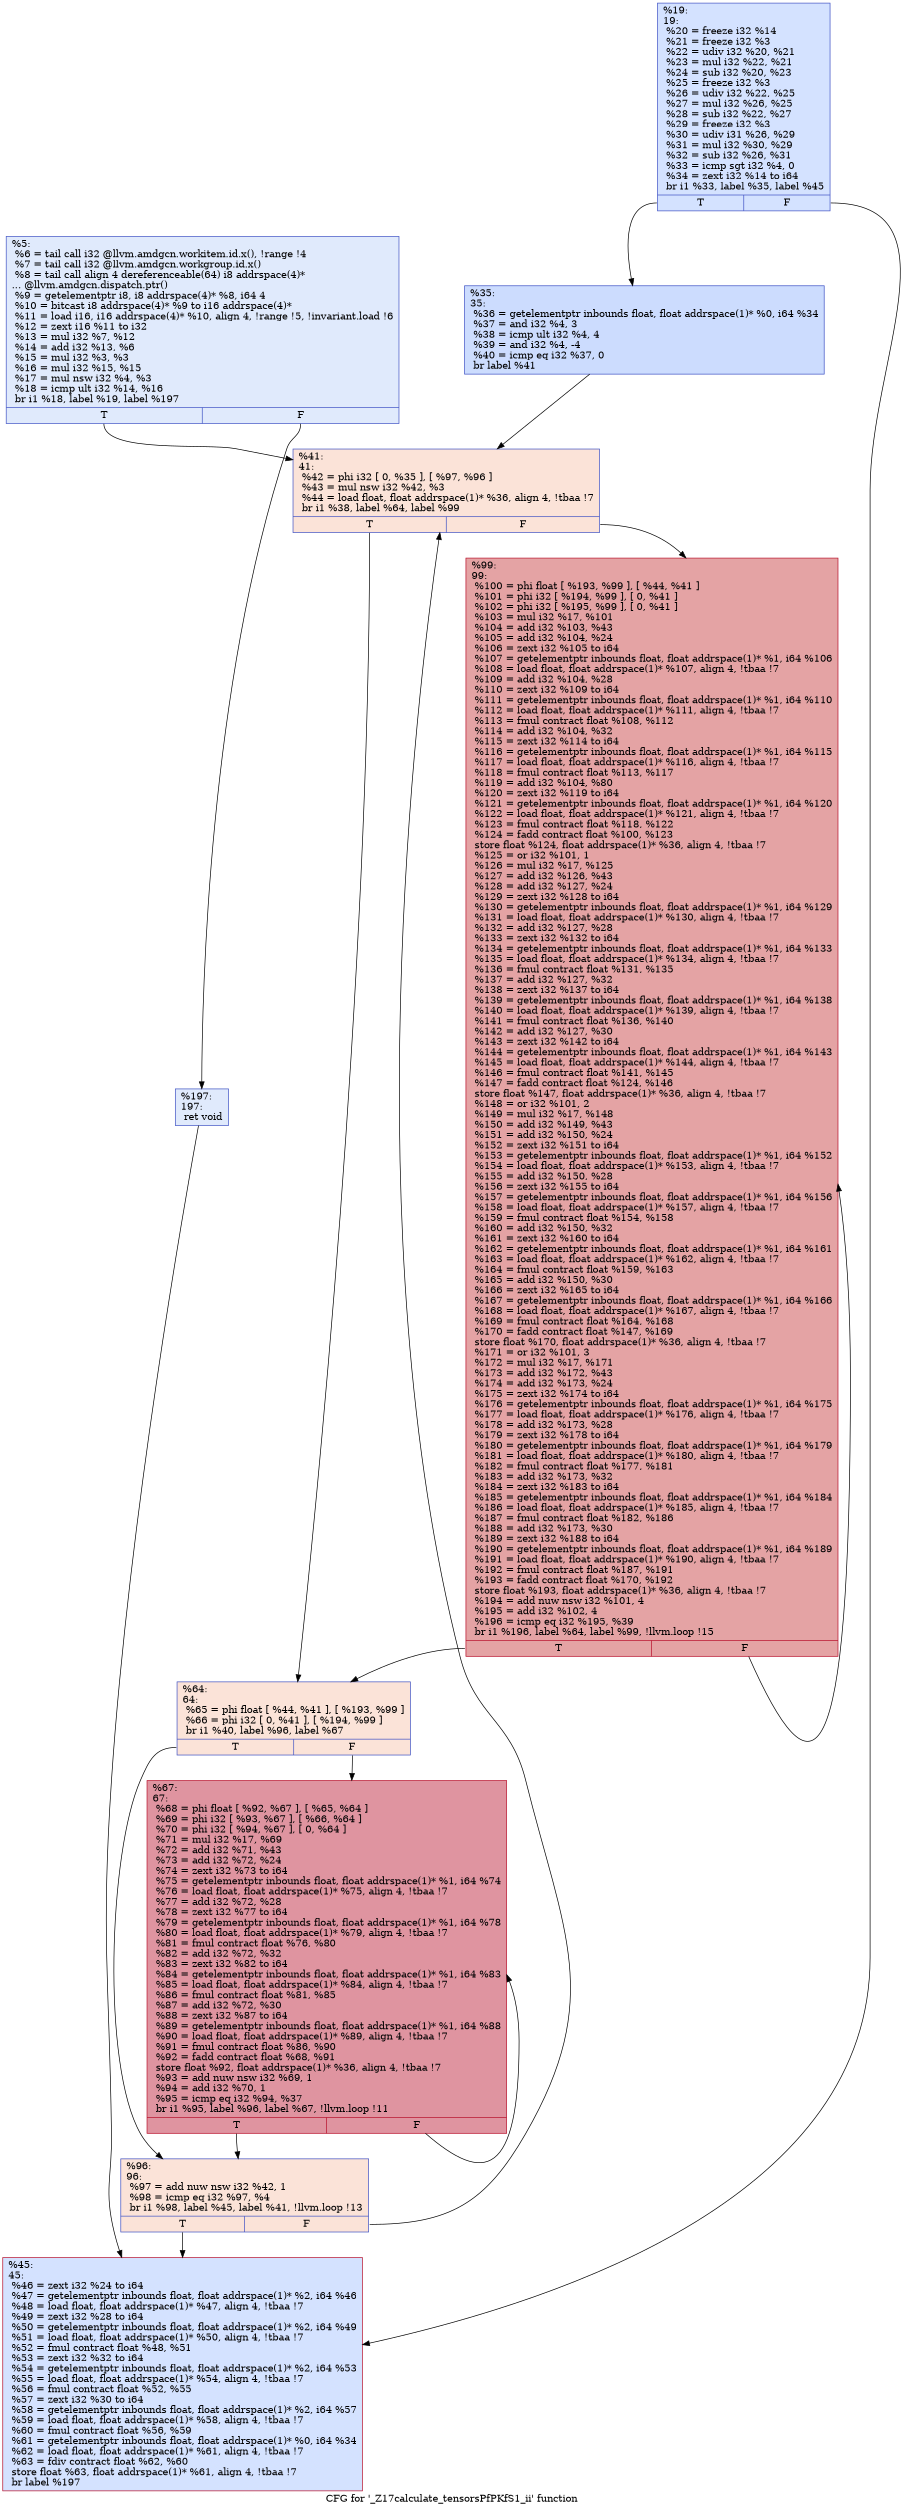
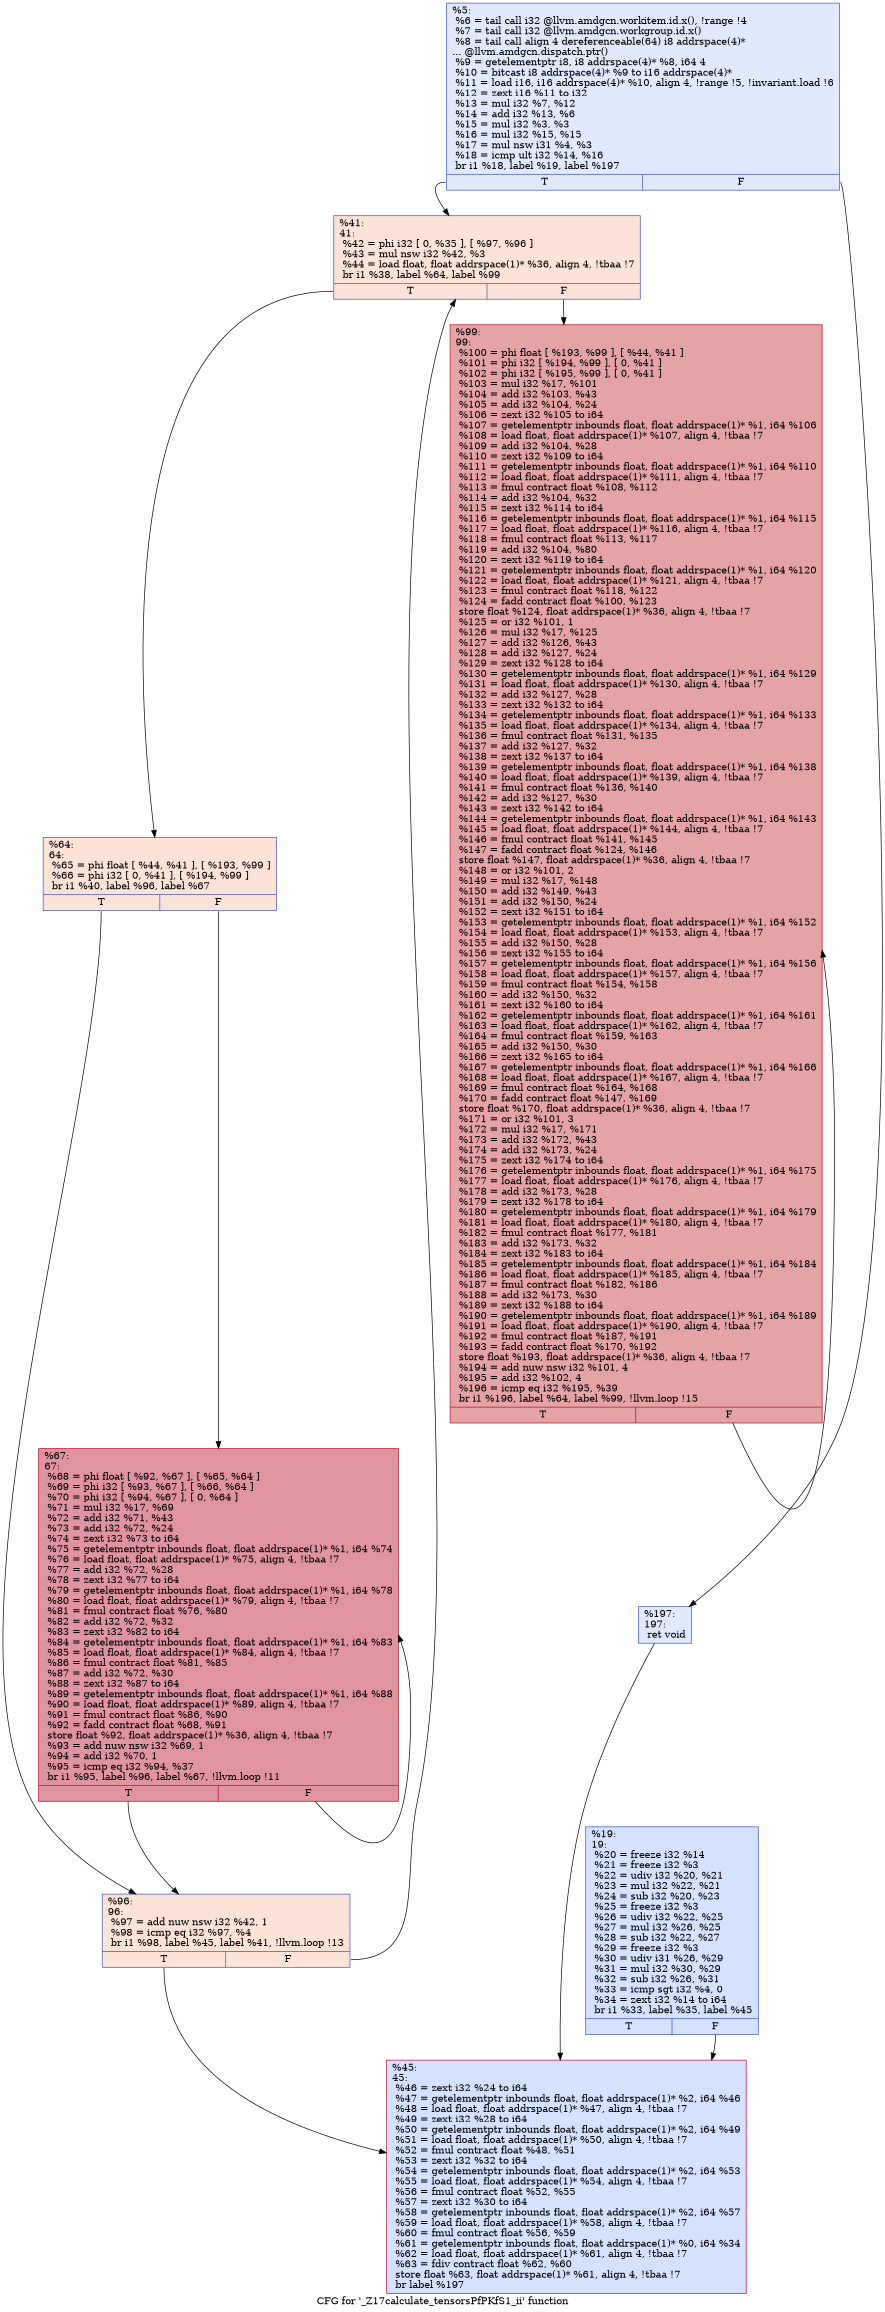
  digraph {
    label="CFG for '_Z17calculate_tensorsPfPKfS1_ii' function"
    node [color="#3d50c3ff" fillcolor="#f6bfa670" shape=record style=filled]
    edge [tailport=s0]
-   n1 [fillcolor="#b9d0f970" label="{%5:\l  %6 = tail call i32 @llvm.amdgcn.workitem.id.x(), !range !4\l  %7 = tail call i32 @llvm.amdgcn.workgroup.id.x()\l  %8 = tail call align 4 dereferenceable(64) i8 addrspace(4)*\l... @llvm.amdgcn.dispatch.ptr()\l  %9 = getelementptr i8, i8 addrspace(4)* %8, i64 4\l  %10 = bitcast i8 addrspace(4)* %9 to i16 addrspace(4)*\l  %11 = load i16, i16 addrspace(4)* %10, align 4, !range !5, !invariant.load !6\l  %12 = zext i16 %11 to i32\l  %13 = mul i32 %7, %12\l  %14 = add i32 %13, %6\l  %15 = mul i32 %3, %3\l  %16 = mul i32 %15, %15\l  %17 = mul nsw i32 %4, %3\l  %18 = icmp ult i32 %14, %16\l  br i1 %18, label %19, label %197\l|{<s0>T|<s1>F}}"]
+   n1 [fillcolor="#b9d0f970" label="{%5:\l  %6 = tail call i32 @llvm.amdgcn.workitem.id.x(), !range !4\l  %7 = tail call i32 @llvm.amdgcn.workgroup.id.x()\l  %8 = tail call align 4 dereferenceable(64) i8 addrspace(4)*\l... @llvm.amdgcn.dispatch.ptr()\l  %9 = getelementptr i8, i8 addrspace(4)* %8, i64 4\l  %10 = bitcast i8 addrspace(4)* %9 to i16 addrspace(4)*\l  %11 = load i16, i16 addrspace(4)* %10, align 4, !range !5, !invariant.load !6\l  %12 = zext i16 %11 to i32\l  %13 = mul i32 %7, %12\l  %14 = add i32 %13, %6\l  %15 = mul i32 %3, %3\l  %16 = mul i32 %15, %15\l  %17 = mul nsw i31 %4, %3\l  %18 = icmp ult i32 %14, %16\l  br i1 %18, label %19, label %197\l|{<s0>T|<s1>F}}"]
    n2 [fillcolor="#b9d0f970" label="{%197:\l197:                                              \l  ret void\l}"]
    n3 [label="{%41:\l41:                                               \l  %42 = phi i32 [ 0, %35 ], [ %97, %96 ]\l  %43 = mul nsw i32 %42, %3\l  %44 = load float, float addrspace(1)* %36, align 4, !tbaa !7\l  br i1 %38, label %64, label %99\l|{<s0>T|<s1>F}}"]
    n4 [fillcolor="#9ebeff70" label="{%19:\l19:                                               \l  %20 = freeze i32 %14\l  %21 = freeze i32 %3\l  %22 = udiv i32 %20, %21\l  %23 = mul i32 %22, %21\l  %24 = sub i32 %20, %23\l  %25 = freeze i32 %3\l  %26 = udiv i32 %22, %25\l  %27 = mul i32 %26, %25\l  %28 = sub i32 %22, %27\l  %29 = freeze i32 %3\l  %30 = udiv i31 %26, %29\l  %31 = mul i32 %30, %29\l  %32 = sub i32 %26, %31\l  %33 = icmp sgt i32 %4, 0\l  %34 = zext i32 %14 to i64\l  br i1 %33, label %35, label %45\l|{<s0>T|<s1>F}}"]
-   n5 [fillcolor="#8caffe70" label="{%35:\l35:                                               \l  %36 = getelementptr inbounds float, float addrspace(1)* %0, i64 %34\l  %37 = and i32 %4, 3\l  %38 = icmp ult i32 %4, 4\l  %39 = and i32 %4, -4\l  %40 = icmp eq i32 %37, 0\l  br label %41\l}"]
    n6 [color="#b70d28ff" fillcolor="#9ebeff70" label="{%45:\l45:                                               \l  %46 = zext i32 %24 to i64\l  %47 = getelementptr inbounds float, float addrspace(1)* %2, i64 %46\l  %48 = load float, float addrspace(1)* %47, align 4, !tbaa !7\l  %49 = zext i32 %28 to i64\l  %50 = getelementptr inbounds float, float addrspace(1)* %2, i64 %49\l  %51 = load float, float addrspace(1)* %50, align 4, !tbaa !7\l  %52 = fmul contract float %48, %51\l  %53 = zext i32 %32 to i64\l  %54 = getelementptr inbounds float, float addrspace(1)* %2, i64 %53\l  %55 = load float, float addrspace(1)* %54, align 4, !tbaa !7\l  %56 = fmul contract float %52, %55\l  %57 = zext i32 %30 to i64\l  %58 = getelementptr inbounds float, float addrspace(1)* %2, i64 %57\l  %59 = load float, float addrspace(1)* %58, align 4, !tbaa !7\l  %60 = fmul contract float %56, %59\l  %61 = getelementptr inbounds float, float addrspace(1)* %0, i64 %34\l  %62 = load float, float addrspace(1)* %61, align 4, !tbaa !7\l  %63 = fdiv contract float %62, %60\l  store float %63, float addrspace(1)* %61, align 4, !tbaa !7\l  br label %197\l}"]
    n7 [label="{%64:\l64:                                               \l  %65 = phi float [ %44, %41 ], [ %193, %99 ]\l  %66 = phi i32 [ 0, %41 ], [ %194, %99 ]\l  br i1 %40, label %96, label %67\l|{<s0>T|<s1>F}}"]
    n8 [color="#b70d28ff" fillcolor="#c32e3170" label="{%99:\l99:                                               \l  %100 = phi float [ %193, %99 ], [ %44, %41 ]\l  %101 = phi i32 [ %194, %99 ], [ 0, %41 ]\l  %102 = phi i32 [ %195, %99 ], [ 0, %41 ]\l  %103 = mul i32 %17, %101\l  %104 = add i32 %103, %43\l  %105 = add i32 %104, %24\l  %106 = zext i32 %105 to i64\l  %107 = getelementptr inbounds float, float addrspace(1)* %1, i64 %106\l  %108 = load float, float addrspace(1)* %107, align 4, !tbaa !7\l  %109 = add i32 %104, %28\l  %110 = zext i32 %109 to i64\l  %111 = getelementptr inbounds float, float addrspace(1)* %1, i64 %110\l  %112 = load float, float addrspace(1)* %111, align 4, !tbaa !7\l  %113 = fmul contract float %108, %112\l  %114 = add i32 %104, %32\l  %115 = zext i32 %114 to i64\l  %116 = getelementptr inbounds float, float addrspace(1)* %1, i64 %115\l  %117 = load float, float addrspace(1)* %116, align 4, !tbaa !7\l  %118 = fmul contract float %113, %117\l  %119 = add i32 %104, %80\l  %120 = zext i32 %119 to i64\l  %121 = getelementptr inbounds float, float addrspace(1)* %1, i64 %120\l  %122 = load float, float addrspace(1)* %121, align 4, !tbaa !7\l  %123 = fmul contract float %118, %122\l  %124 = fadd contract float %100, %123\l  store float %124, float addrspace(1)* %36, align 4, !tbaa !7\l  %125 = or i32 %101, 1\l  %126 = mul i32 %17, %125\l  %127 = add i32 %126, %43\l  %128 = add i32 %127, %24\l  %129 = zext i32 %128 to i64\l  %130 = getelementptr inbounds float, float addrspace(1)* %1, i64 %129\l  %131 = load float, float addrspace(1)* %130, align 4, !tbaa !7\l  %132 = add i32 %127, %28\l  %133 = zext i32 %132 to i64\l  %134 = getelementptr inbounds float, float addrspace(1)* %1, i64 %133\l  %135 = load float, float addrspace(1)* %134, align 4, !tbaa !7\l  %136 = fmul contract float %131, %135\l  %137 = add i32 %127, %32\l  %138 = zext i32 %137 to i64\l  %139 = getelementptr inbounds float, float addrspace(1)* %1, i64 %138\l  %140 = load float, float addrspace(1)* %139, align 4, !tbaa !7\l  %141 = fmul contract float %136, %140\l  %142 = add i32 %127, %30\l  %143 = zext i32 %142 to i64\l  %144 = getelementptr inbounds float, float addrspace(1)* %1, i64 %143\l  %145 = load float, float addrspace(1)* %144, align 4, !tbaa !7\l  %146 = fmul contract float %141, %145\l  %147 = fadd contract float %124, %146\l  store float %147, float addrspace(1)* %36, align 4, !tbaa !7\l  %148 = or i32 %101, 2\l  %149 = mul i32 %17, %148\l  %150 = add i32 %149, %43\l  %151 = add i32 %150, %24\l  %152 = zext i32 %151 to i64\l  %153 = getelementptr inbounds float, float addrspace(1)* %1, i64 %152\l  %154 = load float, float addrspace(1)* %153, align 4, !tbaa !7\l  %155 = add i32 %150, %28\l  %156 = zext i32 %155 to i64\l  %157 = getelementptr inbounds float, float addrspace(1)* %1, i64 %156\l  %158 = load float, float addrspace(1)* %157, align 4, !tbaa !7\l  %159 = fmul contract float %154, %158\l  %160 = add i32 %150, %32\l  %161 = zext i32 %160 to i64\l  %162 = getelementptr inbounds float, float addrspace(1)* %1, i64 %161\l  %163 = load float, float addrspace(1)* %162, align 4, !tbaa !7\l  %164 = fmul contract float %159, %163\l  %165 = add i32 %150, %30\l  %166 = zext i32 %165 to i64\l  %167 = getelementptr inbounds float, float addrspace(1)* %1, i64 %166\l  %168 = load float, float addrspace(1)* %167, align 4, !tbaa !7\l  %169 = fmul contract float %164, %168\l  %170 = fadd contract float %147, %169\l  store float %170, float addrspace(1)* %36, align 4, !tbaa !7\l  %171 = or i32 %101, 3\l  %172 = mul i32 %17, %171\l  %173 = add i32 %172, %43\l  %174 = add i32 %173, %24\l  %175 = zext i32 %174 to i64\l  %176 = getelementptr inbounds float, float addrspace(1)* %1, i64 %175\l  %177 = load float, float addrspace(1)* %176, align 4, !tbaa !7\l  %178 = add i32 %173, %28\l  %179 = zext i32 %178 to i64\l  %180 = getelementptr inbounds float, float addrspace(1)* %1, i64 %179\l  %181 = load float, float addrspace(1)* %180, align 4, !tbaa !7\l  %182 = fmul contract float %177, %181\l  %183 = add i32 %173, %32\l  %184 = zext i32 %183 to i64\l  %185 = getelementptr inbounds float, float addrspace(1)* %1, i64 %184\l  %186 = load float, float addrspace(1)* %185, align 4, !tbaa !7\l  %187 = fmul contract float %182, %186\l  %188 = add i32 %173, %30\l  %189 = zext i32 %188 to i64\l  %190 = getelementptr inbounds float, float addrspace(1)* %1, i64 %189\l  %191 = load float, float addrspace(1)* %190, align 4, !tbaa !7\l  %192 = fmul contract float %187, %191\l  %193 = fadd contract float %170, %192\l  store float %193, float addrspace(1)* %36, align 4, !tbaa !7\l  %194 = add nuw nsw i32 %101, 4\l  %195 = add i32 %102, 4\l  %196 = icmp eq i32 %195, %39\l  br i1 %196, label %64, label %99, !llvm.loop !15\l|{<s0>T|<s1>F}}"]
    n9 [label="{%96:\l96:                                               \l  %97 = add nuw nsw i32 %42, 1\l  %98 = icmp eq i32 %97, %4\l  br i1 %98, label %45, label %41, !llvm.loop !13\l|{<s0>T|<s1>F}}"]
    n10 [color="#b70d28ff" fillcolor="#b70d2870" label="{%67:\l67:                                               \l  %68 = phi float [ %92, %67 ], [ %65, %64 ]\l  %69 = phi i32 [ %93, %67 ], [ %66, %64 ]\l  %70 = phi i32 [ %94, %67 ], [ 0, %64 ]\l  %71 = mul i32 %17, %69\l  %72 = add i32 %71, %43\l  %73 = add i32 %72, %24\l  %74 = zext i32 %73 to i64\l  %75 = getelementptr inbounds float, float addrspace(1)* %1, i64 %74\l  %76 = load float, float addrspace(1)* %75, align 4, !tbaa !7\l  %77 = add i32 %72, %28\l  %78 = zext i32 %77 to i64\l  %79 = getelementptr inbounds float, float addrspace(1)* %1, i64 %78\l  %80 = load float, float addrspace(1)* %79, align 4, !tbaa !7\l  %81 = fmul contract float %76, %80\l  %82 = add i32 %72, %32\l  %83 = zext i32 %82 to i64\l  %84 = getelementptr inbounds float, float addrspace(1)* %1, i64 %83\l  %85 = load float, float addrspace(1)* %84, align 4, !tbaa !7\l  %86 = fmul contract float %81, %85\l  %87 = add i32 %72, %30\l  %88 = zext i32 %87 to i64\l  %89 = getelementptr inbounds float, float addrspace(1)* %1, i64 %88\l  %90 = load float, float addrspace(1)* %89, align 4, !tbaa !7\l  %91 = fmul contract float %86, %90\l  %92 = fadd contract float %68, %91\l  store float %92, float addrspace(1)* %36, align 4, !tbaa !7\l  %93 = add nuw nsw i32 %69, 1\l  %94 = add i32 %70, 1\l  %95 = icmp eq i32 %94, %37\l  br i1 %95, label %96, label %67, !llvm.loop !11\l|{<s0>T|<s1>F}}"]
    n1 -> n2 [tailport=s1]
    n1 -> n3
    n2 -> n6
    n3 -> n7
    n3 -> n8 [tailport=s1]
-   n4 -> n5
    n4 -> n6 [tailport=s1]
-   n5 -> n3
    n7 -> n9
    n7 -> n10 [tailport=s1]
-   n8 -> n7
    n8 -> n8 [tailport=s1]
    n9 -> n3 [tailport=s1]
    n9 -> n6
    n10 -> n9
    n10 -> n10 [tailport=s1]
  }
